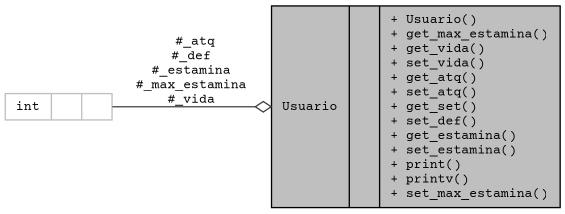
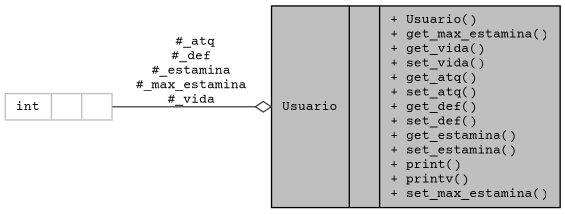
  digraph {
    rankdir=LR
    fontname="Courier Prime"
    node [fontname="Courier Prime" fontsize=10 shape=record style=filled]
-   n1 [color=black fillcolor=grey75 fontcolor=black height=0.2 label="{Usuario\n||+ Usuario()\l+ get_max_estamina()\l+ get_vida()\l+ set_vida()\l+ get_atq()\l+ set_atq()\l+ get_set()\l+ set_def()\l+ get_estamina()\l+ set_estamina()\l+ print()\l+ printv()\l+ set_max_estamina()\l}" width=0.4]
+   n1 [color=black fillcolor=grey75 fontcolor=black height=0.2 label="{Usuario\n||+ Usuario()\l+ get_max_estamina()\l+ get_vida()\l+ set_vida()\l+ get_atq()\l+ set_atq()\l+ get_def()\l+ set_def()\l+ get_estamina()\l+ set_estamina()\l+ print()\l+ printv()\l+ set_max_estamina()\l}" width=0.4]
    n2 [color=grey75 fillcolor=white height=0.2 label="{int\n||}" width=0.4]
    n2 -> n1 [arrowhead=odiamond color=grey25 fontname="Courier Prime" fontsize=10 label=" #_atq\n#_def\n#_estamina\n#_max_estamina\n#_vida" labelfontname=Helvetica labelfontsize=10 style=solid]
  }
